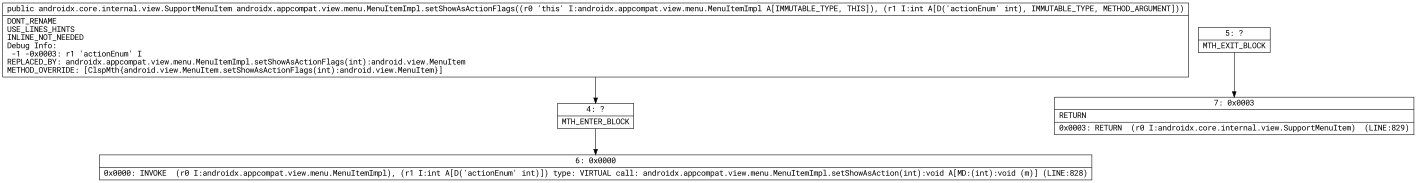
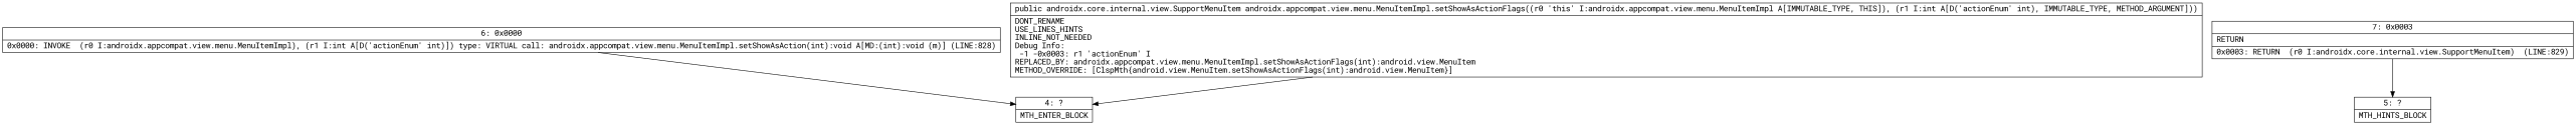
  digraph {
    fontname="Roboto Mono"
    node [fontname="Roboto Mono" shape=record]
    edge [fontname="Roboto Mono"]
    n1 [label="{4\:\ ?|MTH_ENTER_BLOCK\l}"]
    n2 [label="{6\:\ 0x0000|0x0000: INVOKE  (r0 I:androidx.appcompat.view.menu.MenuItemImpl), (r1 I:int A[D('actionEnum' int)]) type: VIRTUAL call: androidx.appcompat.view.menu.MenuItemImpl.setShowAsAction(int):void A[MD:(int):void (m)] (LINE:828)\l}"]
    n3 [label="{7\:\ 0x0003|RETURN\l|0x0003: RETURN  (r0 I:androidx.core.internal.view.SupportMenuItem)  (LINE:829)\l}"]
-   n4 [label="{5\:\ ?|MTH_EXIT_BLOCK\l}"]
+   n4 [label="{5\:\ ?|MTH_HINTS_BLOCK\l}"]
    n5 [label="{public androidx.core.internal.view.SupportMenuItem androidx.appcompat.view.menu.MenuItemImpl.setShowAsActionFlags((r0 'this' I:androidx.appcompat.view.menu.MenuItemImpl A[IMMUTABLE_TYPE, THIS]), (r1 I:int A[D('actionEnum' int), IMMUTABLE_TYPE, METHOD_ARGUMENT]))  | DONT_RENAME\lUSE_LINES_HINTS\lINLINE_NOT_NEEDED\lDebug Info:\l  \-1 \-0x0003: r1 'actionEnum' I\lREPLACED_BY: androidx.appcompat.view.menu.MenuItemImpl.setShowAsActionFlags(int):android.view.MenuItem\lMETHOD_OVERRIDE: [ClspMth\{android.view.MenuItem.setShowAsActionFlags(int):android.view.MenuItem\}]\l}"]
-   n1 -> n2
-   n4 -> n3
+   n2 -> n1
+   n3 -> n4
    n5 -> n1
  }
